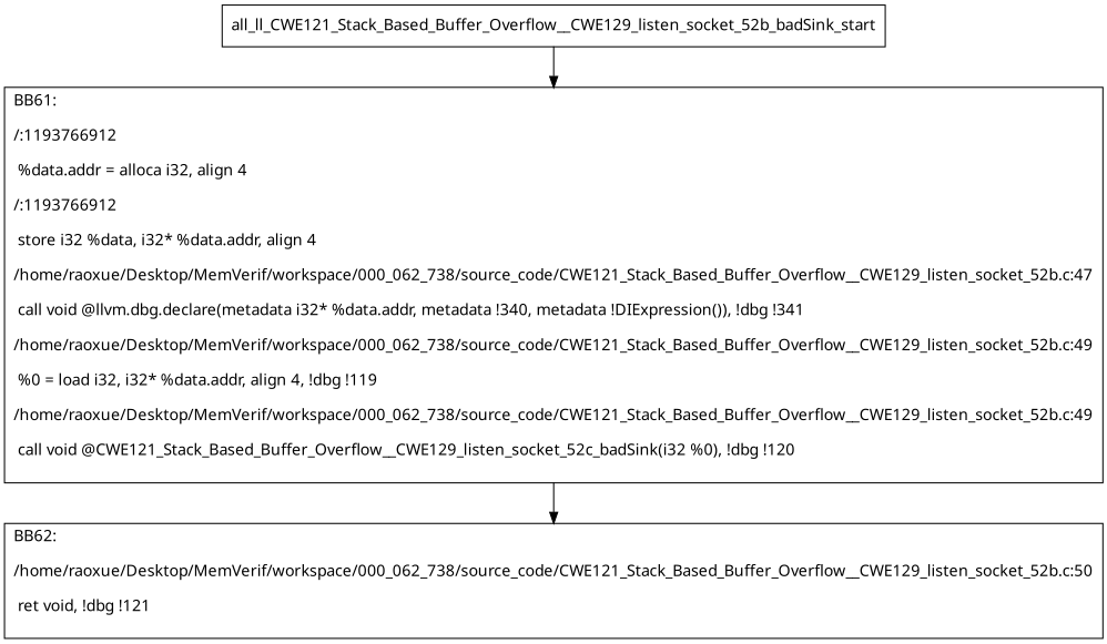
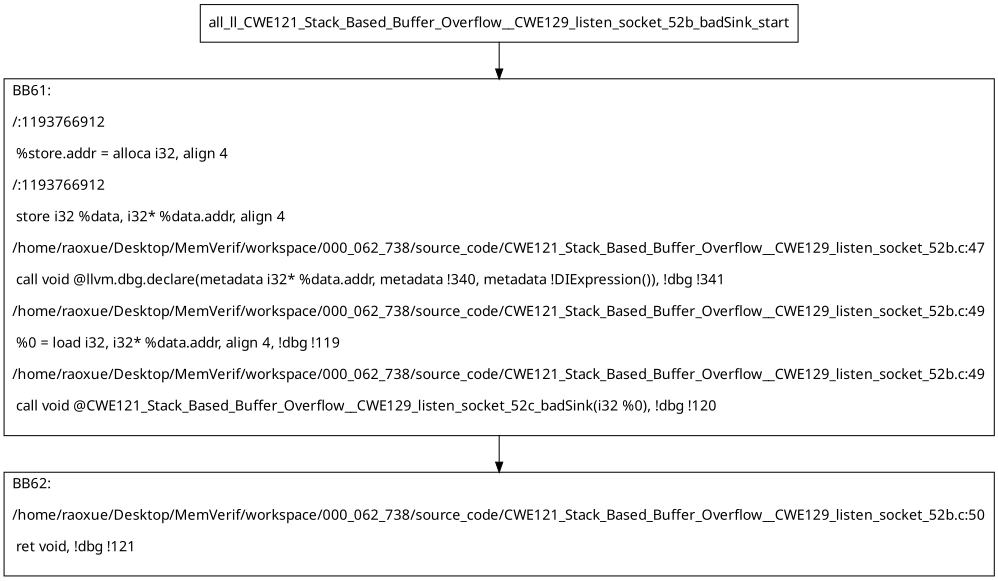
  digraph {
    fontname="Noto Sans"
    node [shape=record fontname="Noto Sans"]
    edge [fontname="Noto Sans"]
    n1 [label="{all_ll_CWE121_Stack_Based_Buffer_Overflow__CWE129_listen_socket_52b_badSink_start}"]
-   n2 [label="{BB61:\l\l/:1193766912\l\n  %data.addr = alloca i32, align 4\l\n/:1193766912\l\n  store i32 %data, i32* %data.addr, align 4\l\n/home/raoxue/Desktop/MemVerif/workspace/000_062_738/source_code/CWE121_Stack_Based_Buffer_Overflow__CWE129_listen_socket_52b.c:47\l\n  call void @llvm.dbg.declare(metadata i32* %data.addr, metadata !340, metadata !DIExpression()), !dbg !341\l\n/home/raoxue/Desktop/MemVerif/workspace/000_062_738/source_code/CWE121_Stack_Based_Buffer_Overflow__CWE129_listen_socket_52b.c:49\l\n  %0 = load i32, i32* %data.addr, align 4, !dbg !119\l\n/home/raoxue/Desktop/MemVerif/workspace/000_062_738/source_code/CWE121_Stack_Based_Buffer_Overflow__CWE129_listen_socket_52b.c:49\l\n  call void @CWE121_Stack_Based_Buffer_Overflow__CWE129_listen_socket_52c_badSink(i32 %0), !dbg !120\l\n}"]
+   n2 [label="{BB61:\l\l/:1193766912\l\n  %store.addr = alloca i32, align 4\l\n/:1193766912\l\n  store i32 %data, i32* %data.addr, align 4\l\n/home/raoxue/Desktop/MemVerif/workspace/000_062_738/source_code/CWE121_Stack_Based_Buffer_Overflow__CWE129_listen_socket_52b.c:47\l\n  call void @llvm.dbg.declare(metadata i32* %data.addr, metadata !340, metadata !DIExpression()), !dbg !341\l\n/home/raoxue/Desktop/MemVerif/workspace/000_062_738/source_code/CWE121_Stack_Based_Buffer_Overflow__CWE129_listen_socket_52b.c:49\l\n  %0 = load i32, i32* %data.addr, align 4, !dbg !119\l\n/home/raoxue/Desktop/MemVerif/workspace/000_062_738/source_code/CWE121_Stack_Based_Buffer_Overflow__CWE129_listen_socket_52b.c:49\l\n  call void @CWE121_Stack_Based_Buffer_Overflow__CWE129_listen_socket_52c_badSink(i32 %0), !dbg !120\l\n}"]
    n3 [label="{BB62:\l\l/home/raoxue/Desktop/MemVerif/workspace/000_062_738/source_code/CWE121_Stack_Based_Buffer_Overflow__CWE129_listen_socket_52b.c:50\l\n  ret void, !dbg !121\l\n}"]
    n1 -> n2
    n2 -> n3
  }
